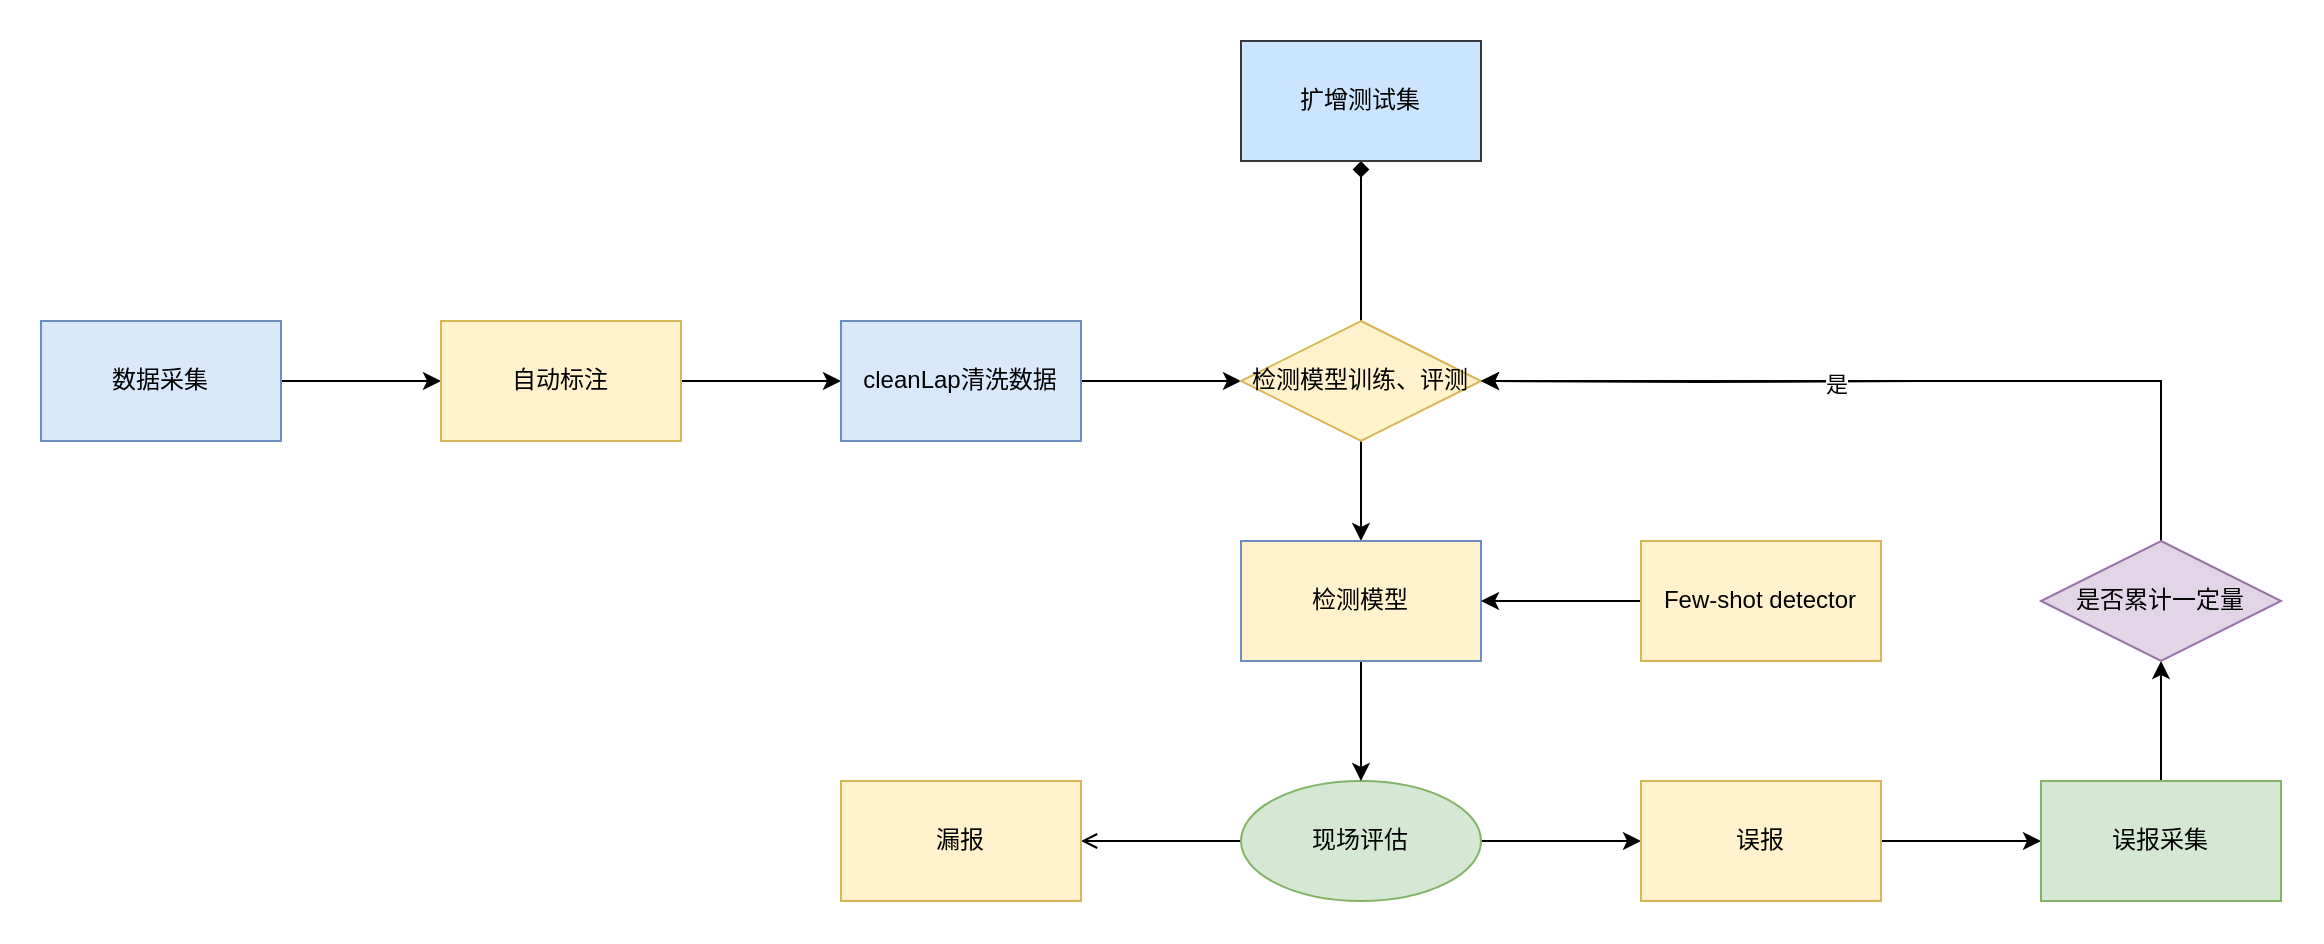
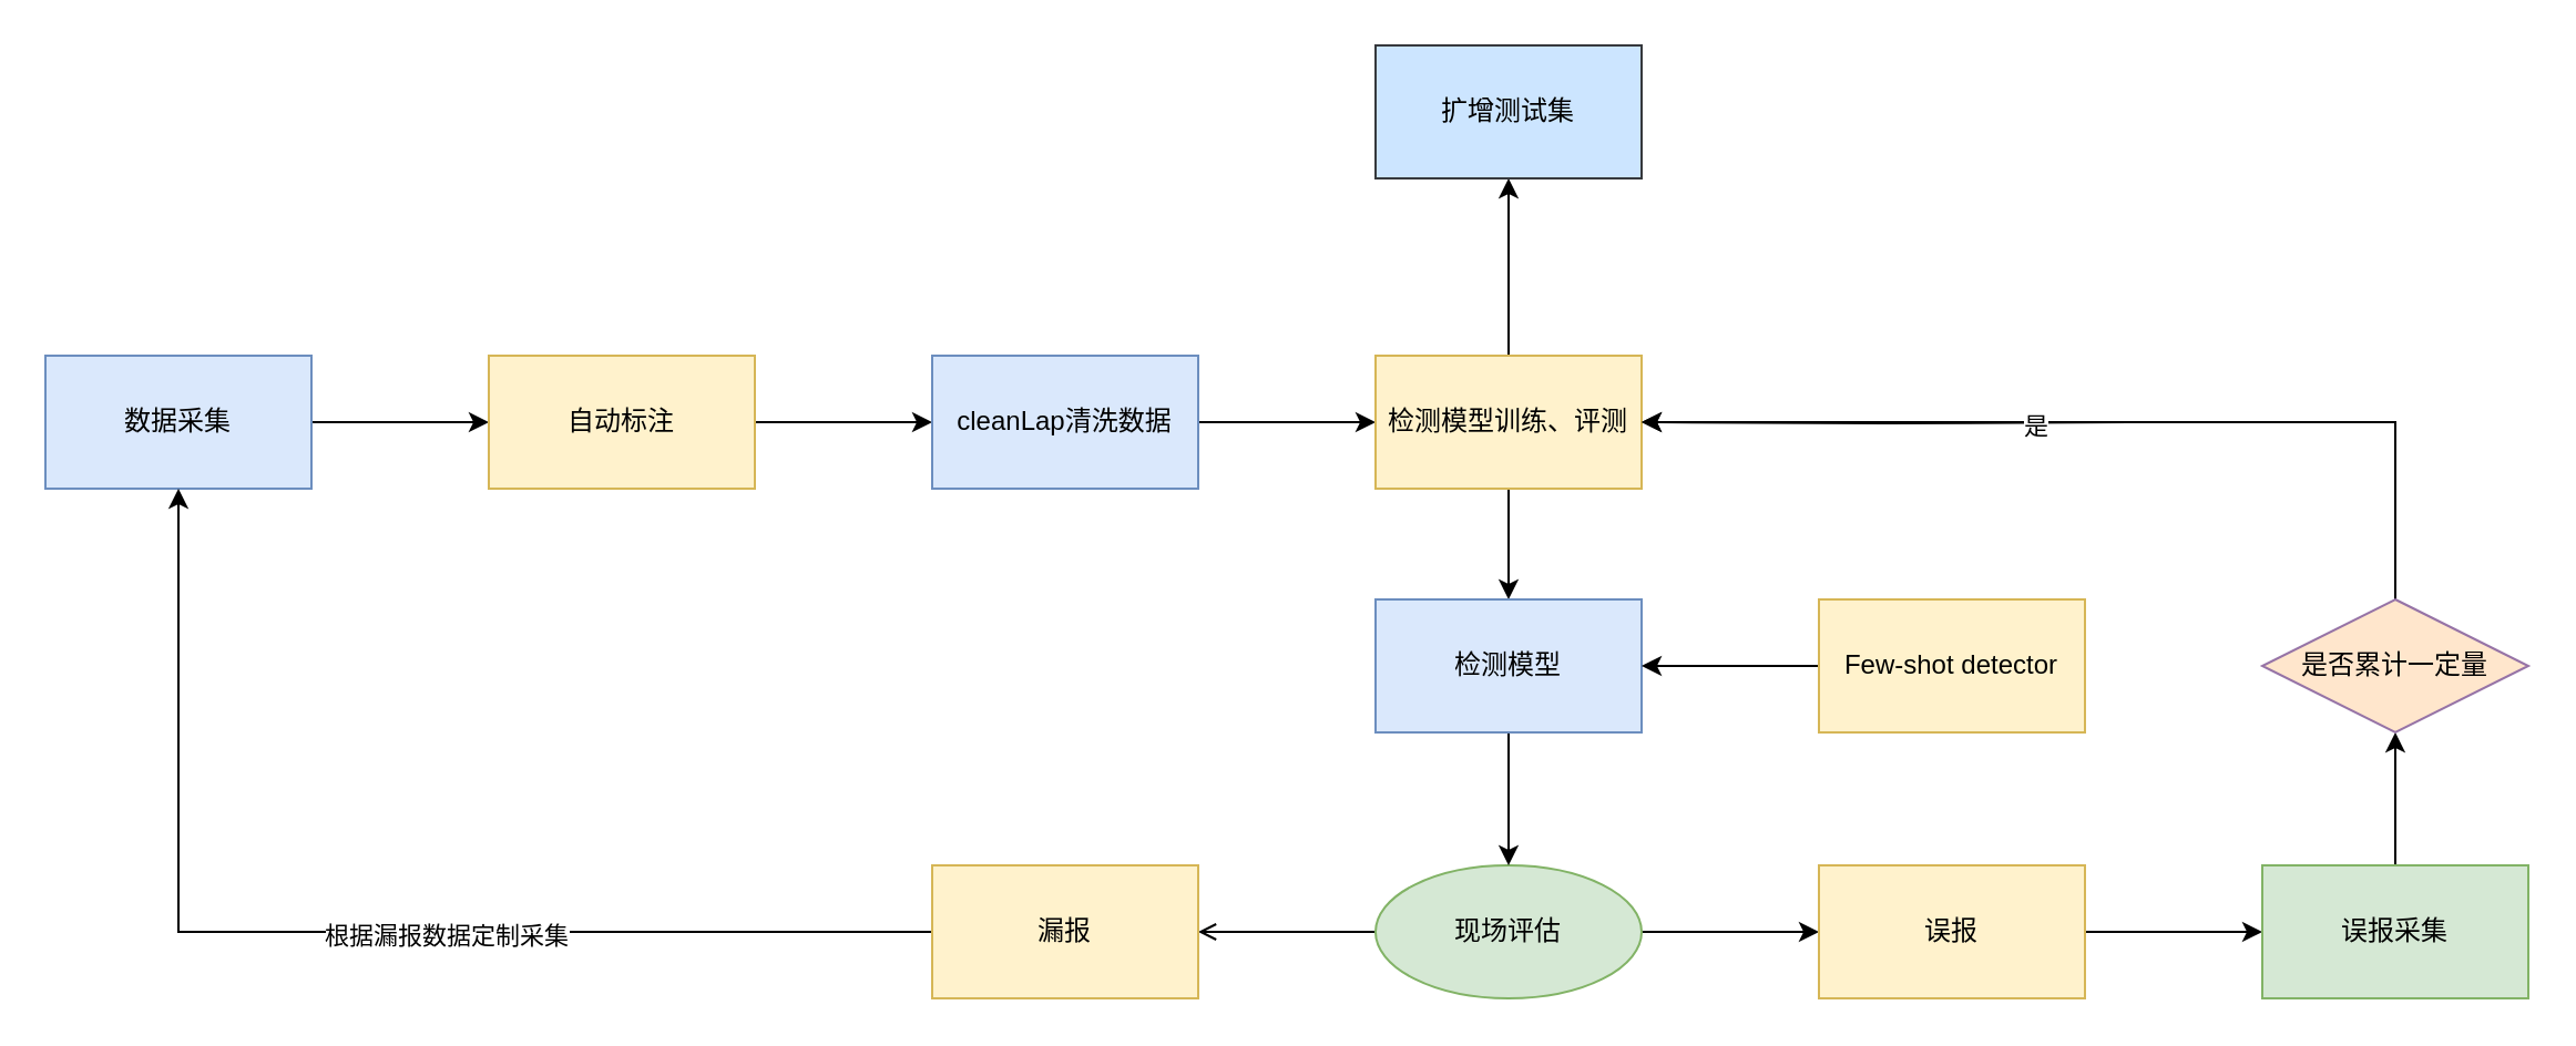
  <mxCell id="0" />
  <mxCell id="1" parent="0" />
  <mxCell id="2" value="" style="edgeStyle=orthogonalEdgeStyle;rounded=0;orthogonalLoop=1;jettySize=auto;html=1;" edge="1" parent="1" source="3" target="5"><mxGeometry relative="1" as="geometry" /></mxCell>
  <mxCell id="3" value="数据采集" style="rounded=0;whiteSpace=wrap;html=1;fillColor=#dae8fc;strokeColor=#6c8ebf;" vertex="1" parent="1"><mxGeometry x="20" y="160" width="120" height="60" as="geometry" /></mxCell>
  <mxCell id="4" value="" style="edgeStyle=orthogonalEdgeStyle;rounded=0;orthogonalLoop=1;jettySize=auto;html=1;" edge="1" parent="1" source="5" target="7"><mxGeometry relative="1" as="geometry" /></mxCell>
  <mxCell id="5" value="自动标注" style="whiteSpace=wrap;html=1;rounded=0;fillColor=#fff2cc;strokeColor=#d6b656;" vertex="1" parent="1"><mxGeometry x="220" y="160" width="120" height="60" as="geometry" /></mxCell>
  <mxCell id="6" value="" style="edgeStyle=orthogonalEdgeStyle;rounded=0;orthogonalLoop=1;jettySize=auto;html=1;" edge="1" parent="1" source="7" target="10"><mxGeometry relative="1" as="geometry" /></mxCell>
  <mxCell id="7" value="cleanLap清洗数据" style="whiteSpace=wrap;html=1;rounded=0;fillColor=#dae8fc;strokeColor=#6c8ebf;" vertex="1" parent="1"><mxGeometry x="420" y="160" width="120" height="60" as="geometry" /></mxCell>
  <mxCell id="8" value="" style="edgeStyle=orthogonalEdgeStyle;rounded=0;orthogonalLoop=1;jettySize=auto;html=1;" edge="1" parent="1" source="10" target="20"><mxGeometry relative="1" as="geometry" /></mxCell>
- <mxCell id="9" value="" style="edgeStyle=orthogonalEdgeStyle;rounded=0;orthogonalLoop=1;jettySize=auto;html=1;endArrow=diamond;" edge="1" parent="1" source="10" target="29"><mxGeometry relative="1" as="geometry" /></mxCell>
- <mxCell id="10" value="检测模型训练、评测" style="rhombus;whiteSpace=wrap;html=1;fillColor=#fff2cc;strokeColor=#d6b656;" vertex="1" parent="1"><mxGeometry x="620" y="160" width="120" height="60" as="geometry" /></mxCell>
+ <mxCell id="9" value="" style="edgeStyle=orthogonalEdgeStyle;rounded=0;orthogonalLoop=1;jettySize=auto;html=1;" edge="1" parent="1" source="10" target="29"><mxGeometry relative="1" as="geometry" /></mxCell>
+ <mxCell id="10" value="检测模型训练、评测" style="whiteSpace=wrap;html=1;rounded=0;fillColor=#fff2cc;strokeColor=#d6b656;" vertex="1" parent="1"><mxGeometry x="620" y="160" width="120" height="60" as="geometry" /></mxCell>
  <mxCell id="11" value="" style="edgeStyle=orthogonalEdgeStyle;rounded=0;orthogonalLoop=1;jettySize=auto;html=1;endArrow=open;" edge="1" parent="1" source="13" target="16"><mxGeometry relative="1" as="geometry" /></mxCell>
  <mxCell id="12" value="" style="edgeStyle=orthogonalEdgeStyle;rounded=0;orthogonalLoop=1;jettySize=auto;html=1;" edge="1" parent="1" source="13" target="18"><mxGeometry relative="1" as="geometry" /></mxCell>
  <mxCell id="13" value="现场评估" style="ellipse;whiteSpace=wrap;html=1;fillColor=#d5e8d4;strokeColor=#82b366;" vertex="1" parent="1"><mxGeometry x="620" y="390" width="120" height="60" as="geometry" /></mxCell>
+ <mxCell id="14" style="edgeStyle=orthogonalEdgeStyle;rounded=0;orthogonalLoop=1;jettySize=auto;html=1;entryX=0.5;entryY=1;entryDx=0;entryDy=0;" edge="1" parent="1" source="16" target="3"><mxGeometry relative="1" as="geometry" /></mxCell>
+ <mxCell id="15" value="根据漏报数据定制采集" style="edgeLabel;html=1;align=center;verticalAlign=middle;resizable=0;points=[];" vertex="1" connectable="0" parent="14"><mxGeometry x="-0.189" y="1" relative="1" as="geometry"><mxPoint as="offset" /></mxGeometry></mxCell>
  <mxCell id="16" value="漏报" style="whiteSpace=wrap;html=1;rounded=0;fillColor=#fff2cc;strokeColor=#d6b656;" vertex="1" parent="1"><mxGeometry x="420" y="390" width="120" height="60" as="geometry" /></mxCell>
  <mxCell id="17" value="" style="edgeStyle=orthogonalEdgeStyle;rounded=0;orthogonalLoop=1;jettySize=auto;html=1;" edge="1" parent="1" source="18" target="25"><mxGeometry relative="1" as="geometry" /></mxCell>
  <mxCell id="18" value="误报" style="whiteSpace=wrap;html=1;rounded=0;fillColor=#fff2cc;strokeColor=#d6b656;" vertex="1" parent="1"><mxGeometry x="820" y="390" width="120" height="60" as="geometry" /></mxCell>
  <mxCell id="19" value="" style="edgeStyle=orthogonalEdgeStyle;rounded=0;orthogonalLoop=1;jettySize=auto;html=1;" edge="1" parent="1" source="20" target="13"><mxGeometry relative="1" as="geometry" /></mxCell>
- <mxCell id="20" value="检测模型" style="whiteSpace=wrap;html=1;rounded=0;fillColor=#fff2cc;strokeColor=#6c8ebf;" vertex="1" parent="1"><mxGeometry x="620" y="270" width="120" height="60" as="geometry" /></mxCell>
+ <mxCell id="20" value="检测模型" style="whiteSpace=wrap;html=1;rounded=0;fillColor=#dae8fc;strokeColor=#6c8ebf;" vertex="1" parent="1"><mxGeometry x="620" y="270" width="120" height="60" as="geometry" /></mxCell>
  <mxCell id="21" value="" style="edgeStyle=orthogonalEdgeStyle;rounded=0;orthogonalLoop=1;jettySize=auto;html=1;" edge="1" parent="1" source="22" target="20"><mxGeometry relative="1" as="geometry" /></mxCell>
  <mxCell id="22" value="Few-shot detector" style="whiteSpace=wrap;html=1;rounded=0;fillColor=#fff2cc;strokeColor=#d6b656;" vertex="1" parent="1"><mxGeometry x="820" y="270" width="120" height="60" as="geometry" /></mxCell>
  <mxCell id="23" style="edgeStyle=orthogonalEdgeStyle;rounded=0;orthogonalLoop=1;jettySize=auto;html=1;exitX=0;exitY=0.5;exitDx=0;exitDy=0;entryX=1;entryY=0.5;entryDx=0;entryDy=0;" edge="1" parent="1" target="10"><mxGeometry relative="1" as="geometry"><mxPoint x="960" y="190" as="sourcePoint" /></mxGeometry></mxCell>
  <mxCell id="24" value="" style="edgeStyle=orthogonalEdgeStyle;rounded=0;orthogonalLoop=1;jettySize=auto;html=1;" edge="1" parent="1" source="25" target="28"><mxGeometry relative="1" as="geometry" /></mxCell>
  <mxCell id="25" value="误报采集" style="whiteSpace=wrap;html=1;rounded=0;fillColor=#d5e8d4;strokeColor=#82b366;" vertex="1" parent="1"><mxGeometry x="1020" y="390" width="120" height="60" as="geometry" /></mxCell>
  <mxCell id="26" style="edgeStyle=orthogonalEdgeStyle;rounded=0;orthogonalLoop=1;jettySize=auto;html=1;exitX=0.5;exitY=0;exitDx=0;exitDy=0;entryX=1;entryY=0.5;entryDx=0;entryDy=0;" edge="1" parent="1" source="28" target="10"><mxGeometry relative="1" as="geometry" /></mxCell>
  <mxCell id="27" value="是" style="edgeLabel;html=1;align=center;verticalAlign=middle;resizable=0;points=[];" vertex="1" connectable="0" parent="26"><mxGeometry x="0.159" y="1" relative="1" as="geometry"><mxPoint as="offset" /></mxGeometry></mxCell>
- <mxCell id="28" value="是否累计一定量" style="rhombus;whiteSpace=wrap;html=1;rounded=0;strokeColor=#9673a6;fillColor=#e1d5e7;" vertex="1" parent="1"><mxGeometry x="1020" y="270" width="120" height="60" as="geometry" /></mxCell>
+ <mxCell id="28" value="是否累计一定量" style="rhombus;whiteSpace=wrap;html=1;rounded=0;strokeColor=#9673a6;fillColor=#ffe6cc;" vertex="1" parent="1"><mxGeometry x="1020" y="270" width="120" height="60" as="geometry" /></mxCell>
  <mxCell id="29" value="扩增测试集" style="whiteSpace=wrap;html=1;rounded=0;strokeColor=#36393d;fillColor=#cce5ff;" vertex="1" parent="1"><mxGeometry x="620" y="20" width="120" height="60" as="geometry" /></mxCell>
